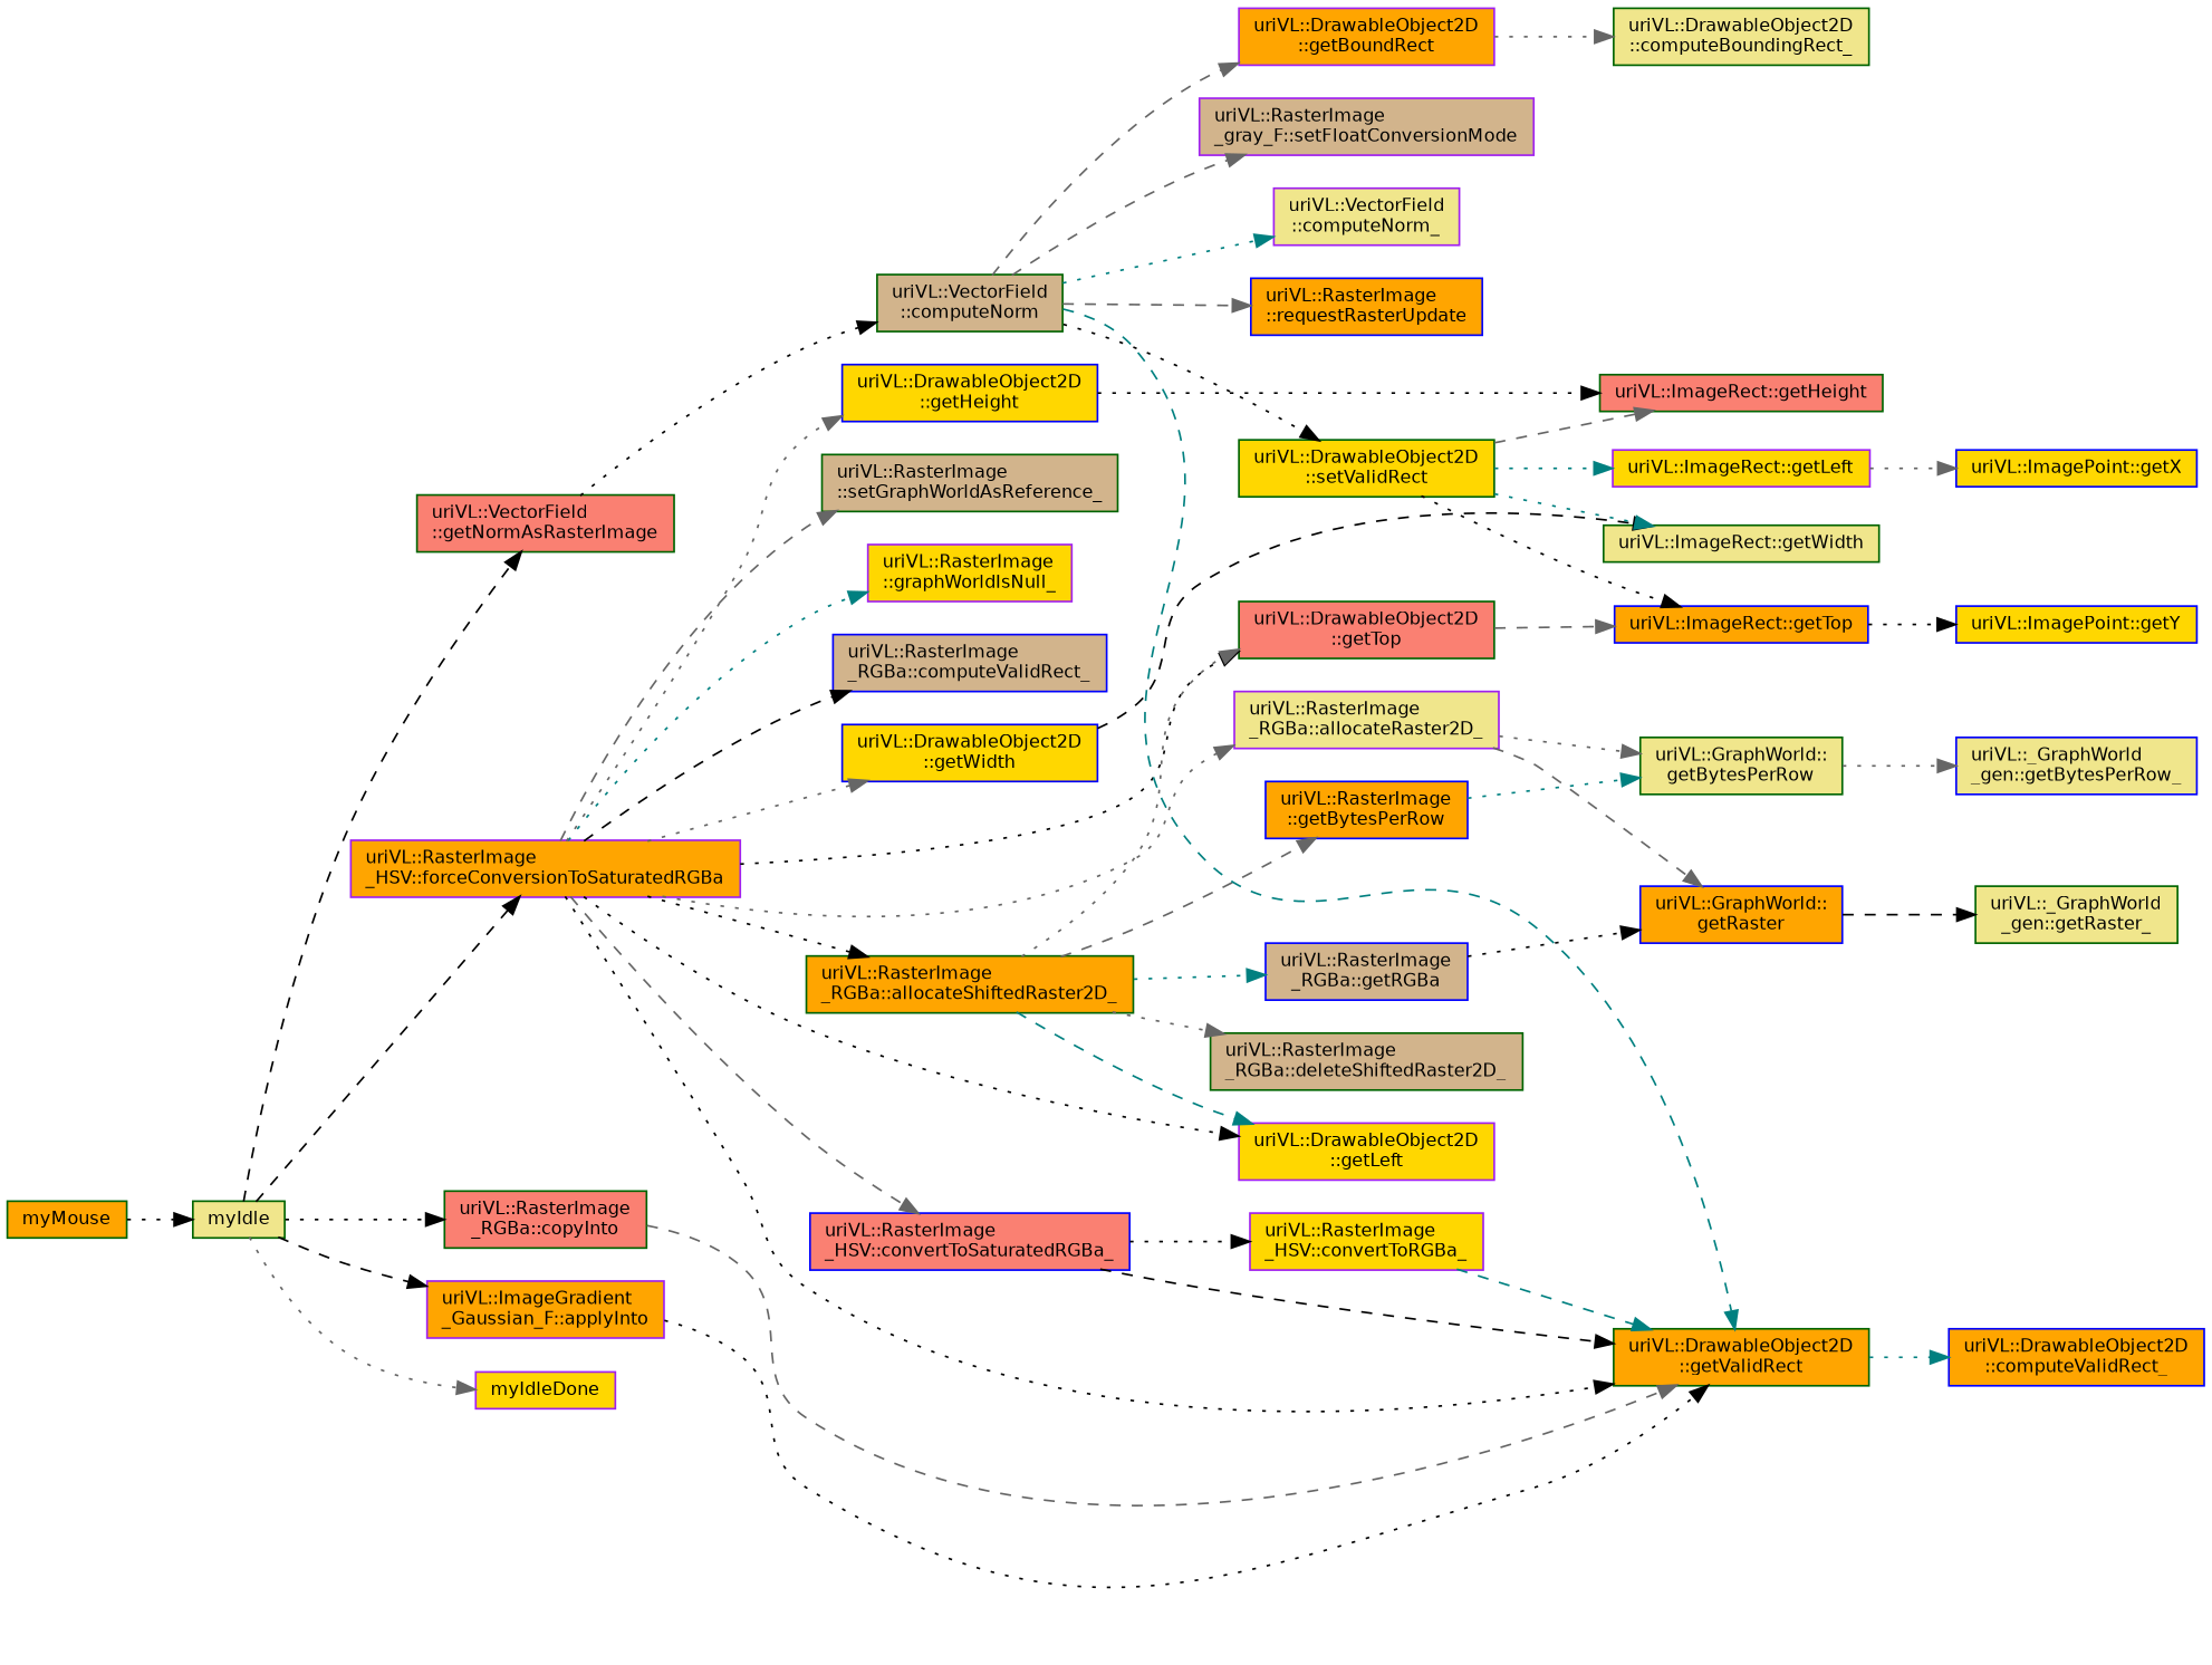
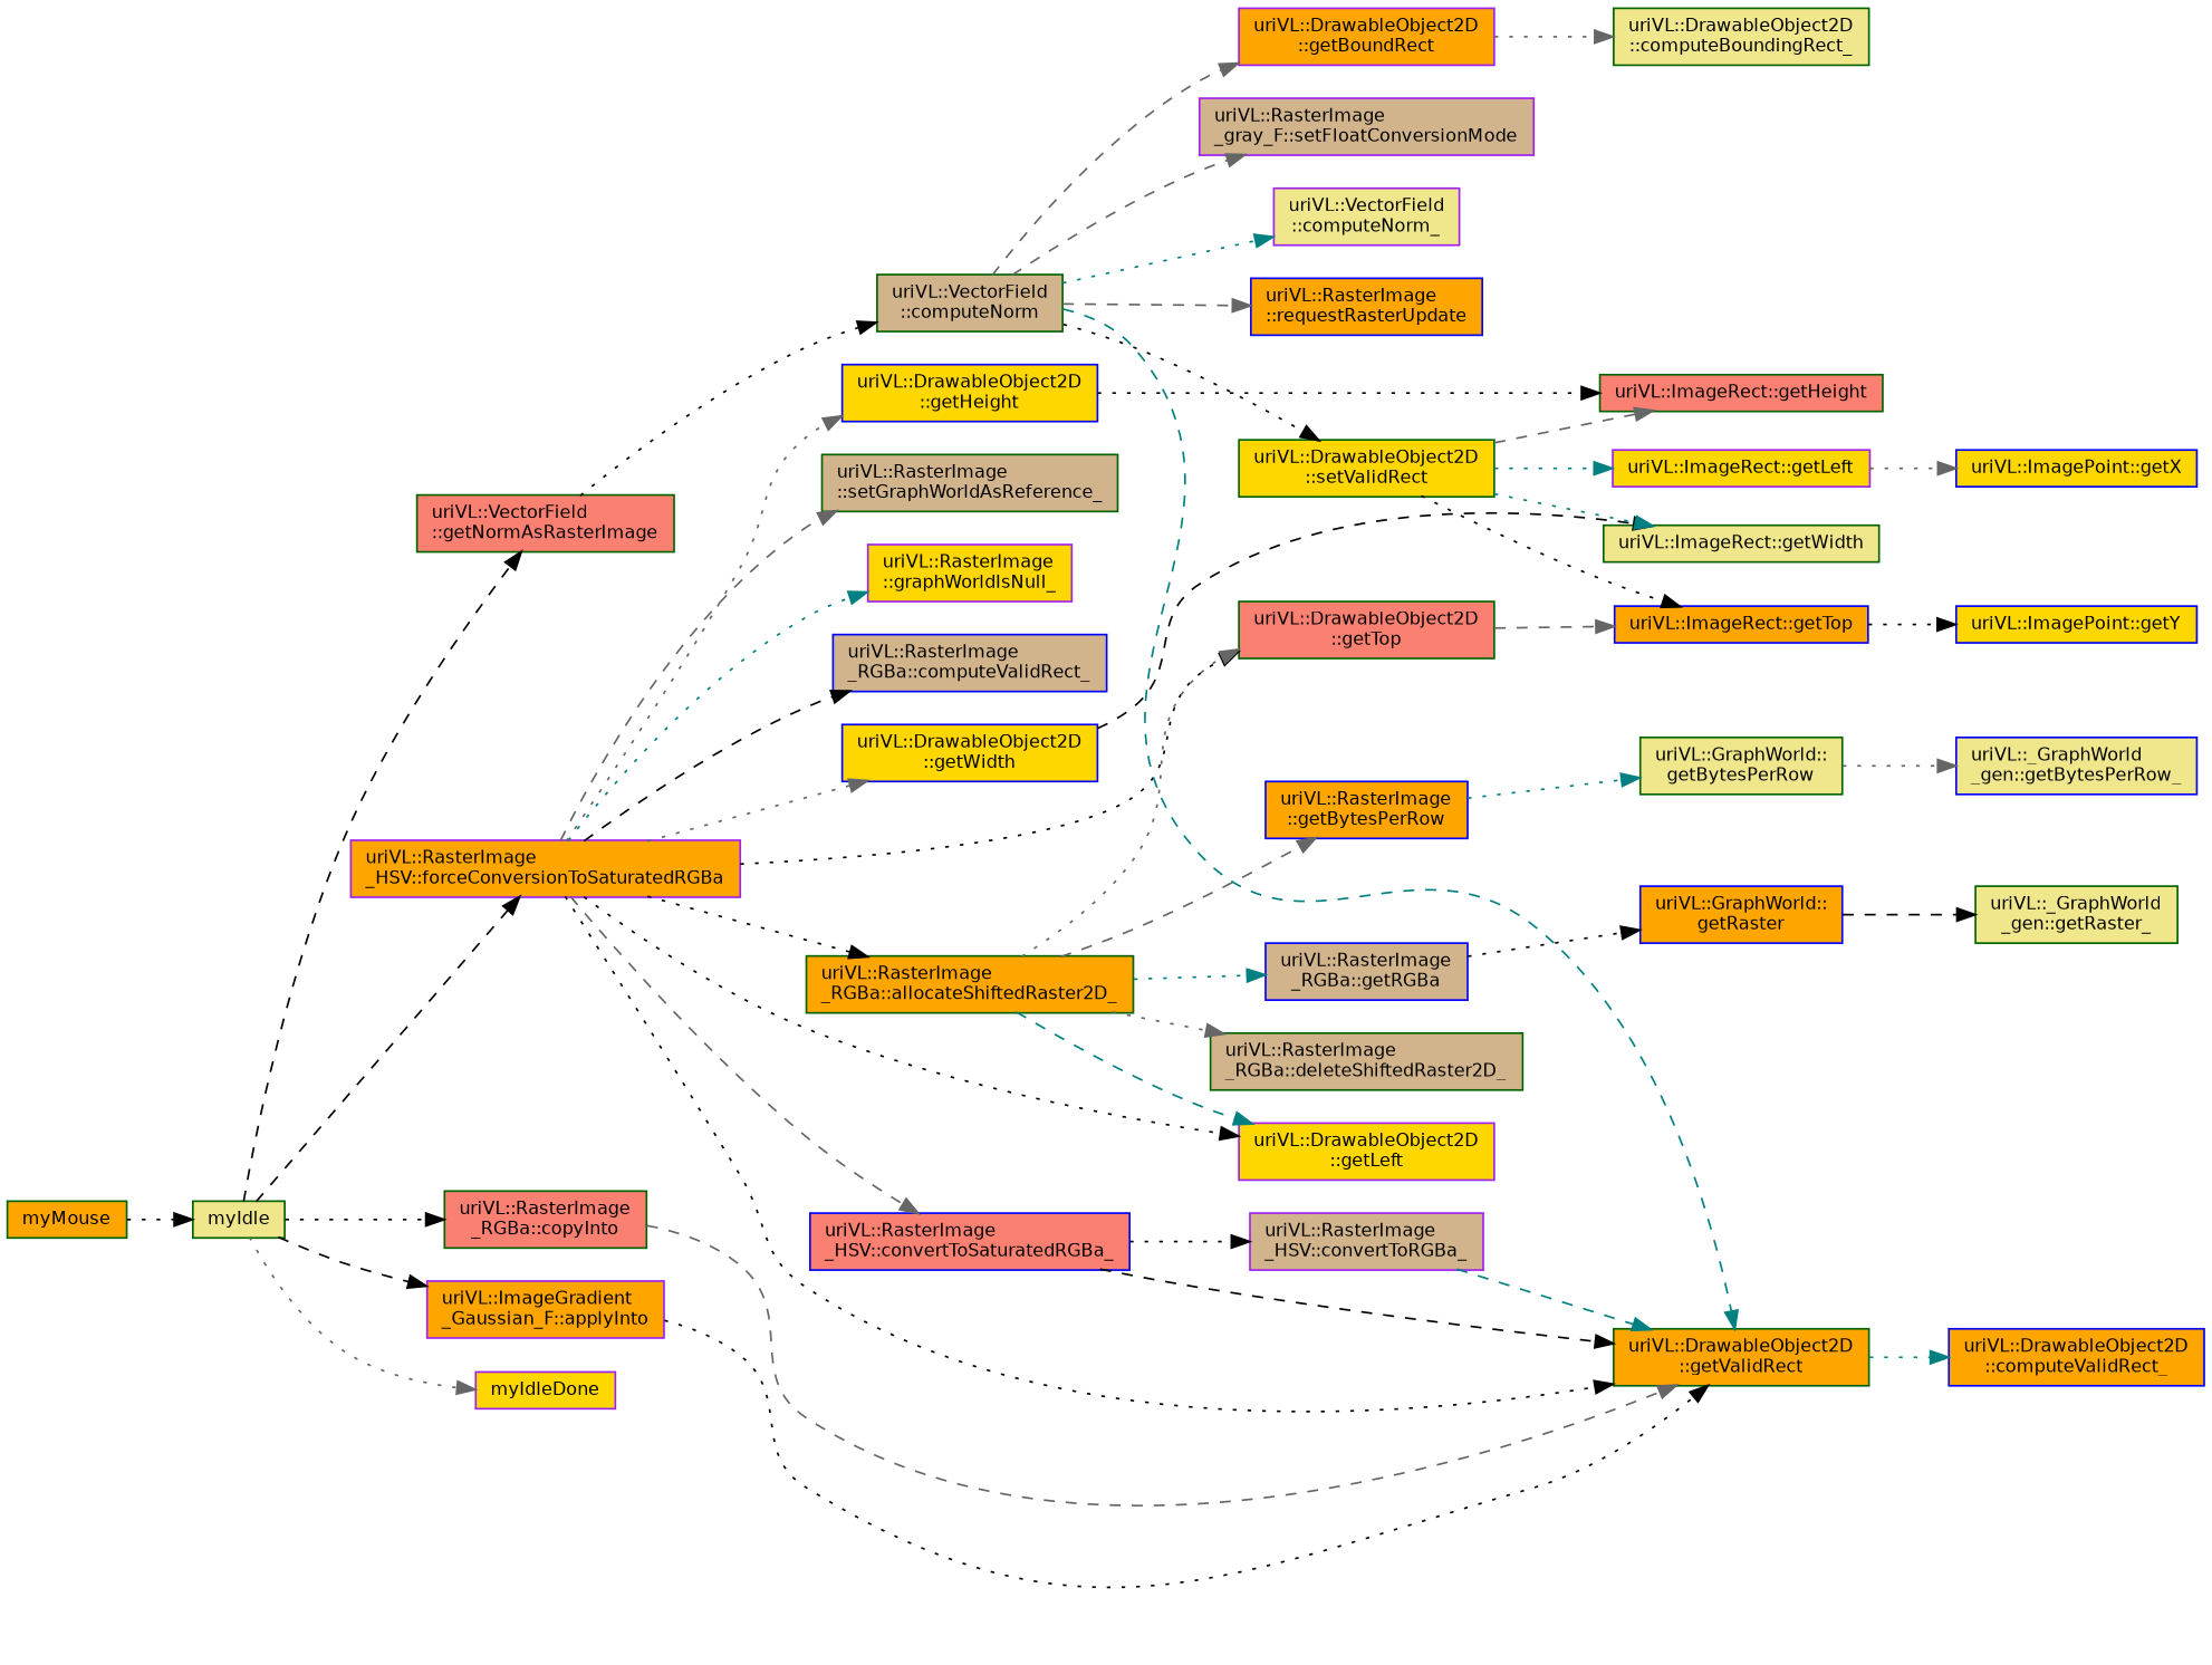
  digraph {
    rankdir=LR
    node [color=darkgreen fillcolor=orange fontname=Helvetica fontsize=10 shape=record style=filled]
    edge [color=black fontname=Helvetica fontsize=10 labelfontname=Helvetica labelfontsize=10 style=dotted]
    n1 [fontcolor=black height=0.2 label=myMouse width=0.4]
    n2 [fillcolor=khaki height=0.2 label=myIdle width=0.4]
    n3 [color=purple height=0.2 label="uriVL::ImageGradient\l_Gaussian_F::applyInto" width=0.4]
    n4 [fillcolor=salmon height=0.2 label="uriVL::RasterImage\l_RGBa::copyInto" width=0.4]
    n5 [color=purple height=0.2 label="uriVL::RasterImage\l_HSV::forceConversionToSaturatedRGBa" width=0.4]
    n6 [fillcolor=salmon height=0.2 label="uriVL::VectorField\l::getNormAsRasterImage" width=0.4]
    n7 [color=purple fillcolor=gold height=0.2 label=myIdleDone width=0.4]
    n8 [height=0.2 label="uriVL::DrawableObject2D\l::getValidRect" width=0.4]
    n9 [color=purple fillcolor=gold height=0.2 label="uriVL::RasterImage\l::graphWorldIsNull_" width=0.4]
    n10 [color=blue fillcolor=tan height=0.2 label="uriVL::RasterImage\l_RGBa::computeValidRect_" width=0.4]
    n11 [color=blue fillcolor=gold height=0.2 label="uriVL::DrawableObject2D\l::getHeight" width=0.4]
    n12 [color=blue fillcolor=gold height=0.2 label="uriVL::DrawableObject2D\l::getWidth" width=0.4]
-   n13 [color=purple fillcolor=khaki height=0.2 label="uriVL::RasterImage\l_RGBa::allocateRaster2D_" width=0.4]
    n14 [height=0.2 label="uriVL::RasterImage\l_RGBa::allocateShiftedRaster2D_" width=0.4]
    n15 [fillcolor=salmon height=0.2 label="uriVL::DrawableObject2D\l::getTop" width=0.4]
    n16 [color=purple fillcolor=gold height=0.2 label="uriVL::DrawableObject2D\l::getLeft" width=0.4]
    n17 [color=blue fillcolor=salmon height=0.2 label="uriVL::RasterImage\l_HSV::convertToSaturatedRGBa_" width=0.4]
    n18 [fillcolor=tan height=0.2 label="uriVL::RasterImage\l::setGraphWorldAsReference_" width=0.4]
    n19 [fillcolor=tan height=0.2 label="uriVL::VectorField\l::computeNorm" width=0.4]
    n20 [color=blue height=0.2 label="uriVL::DrawableObject2D\l::computeValidRect_" width=0.4]
    n21 [fillcolor=salmon height=0.2 label="uriVL::ImageRect::getHeight" width=0.4]
    n22 [fillcolor=khaki height=0.2 label="uriVL::ImageRect::getWidth" width=0.4]
    n23 [color=blue height=0.2 label="uriVL::GraphWorld::\lgetRaster" width=0.4]
    n24 [fillcolor=khaki height=0.2 label="uriVL::GraphWorld::\lgetBytesPerRow" width=0.4]
    n25 [color=blue height=0.2 label="uriVL::RasterImage\l::getBytesPerRow" width=0.4]
    n26 [fillcolor=tan height=0.2 label="uriVL::RasterImage\l_RGBa::deleteShiftedRaster2D_" width=0.4]
    n27 [color=blue fillcolor=tan height=0.2 label="uriVL::RasterImage\l_RGBa::getRGBa" width=0.4]
    n28 [color=blue height=0.2 label="uriVL::ImageRect::getTop" width=0.4]
-   n29 [color=purple fillcolor=gold height=0.2 label="uriVL::RasterImage\l_HSV::convertToRGBa_" width=0.4]
+   n29 [color=purple fillcolor=tan height=0.2 label="uriVL::RasterImage\l_HSV::convertToRGBa_" width=0.4]
    n30 [fillcolor=khaki height=0.2 label="uriVL::_GraphWorld\l_gen::getRaster_" width=0.4]
    n31 [color=blue fillcolor=khaki height=0.2 label="uriVL::_GraphWorld\l_gen::getBytesPerRow_" width=0.4]
    n32 [color=blue fillcolor=gold height=0.2 label="uriVL::ImagePoint::getY" width=0.4]
    n33 [color=purple fillcolor=gold height=0.2 label="uriVL::ImageRect::getLeft" width=0.4]
    n34 [color=blue fillcolor=gold height=0.2 label="uriVL::ImagePoint::getX" width=0.4]
    n35 [color=purple height=0.2 label="uriVL::DrawableObject2D\l::getBoundRect" width=0.4]
    n36 [color=purple fillcolor=khaki height=0.2 label="uriVL::VectorField\l::computeNorm_" width=0.4]
    n37 [color=blue height=0.2 label="uriVL::RasterImage\l::requestRasterUpdate" width=0.4]
    n38 [fillcolor=gold height=0.2 label="uriVL::DrawableObject2D\l::setValidRect" width=0.4]
    n39 [color=purple fillcolor=tan height=0.2 label="uriVL::RasterImage\l_gray_F::setFloatConversionMode" width=0.4]
    n40 [fillcolor=khaki height=0.2 label="uriVL::DrawableObject2D\l::computeBoundingRect_" width=0.4]
    n1 -> n2
    n2 -> n3 [style=dashed]
    n2 -> n4
    n2 -> n5 [style=dashed]
    n2 -> n6 [style=dashed]
    n2 -> n7 [color=gray40]
    n3 -> n8
    n4 -> n8 [color=gray40 style=dashed]
    n5 -> n8
    n5 -> n9 [color=teal]
    n5 -> n10 [style=dashed]
    n5 -> n11 [color=gray40]
    n5 -> n12 [color=gray40]
-   n5 -> n13 [color=gray40]
    n5 -> n14
    n5 -> n15
    n5 -> n16
    n5 -> n17 [color=gray40 style=dashed]
    n5 -> n18 [color=gray40 style=dashed]
    n6 -> n19
    n8 -> n20 [color=teal]
    n11 -> n21
    n12 -> n22 [style=dashed]
-   n13 -> n23 [color=gray40 style=dashed]
-   n13 -> n24 [color=gray40]
    n14 -> n15 [color=gray40]
    n14 -> n16 [color=teal style=dashed]
    n14 -> n25 [color=gray40 style=dashed]
    n14 -> n26 [color=gray40]
    n14 -> n27 [color=teal]
    n15 -> n28 [color=gray40 style=dashed]
    n17 -> n8 [style=dashed]
    n17 -> n29
    n19 -> n8 [color=teal style=dashed]
    n19 -> n35 [color=gray40 style=dashed]
    n19 -> n36 [color=teal]
    n19 -> n37 [color=gray40 style=dashed]
    n19 -> n38
    n19 -> n39 [color=gray40 style=dashed]
    n23 -> n30 [style=dashed]
    n24 -> n31 [color=gray40]
    n25 -> n24 [color=teal]
    n27 -> n23
    n28 -> n32
    n29 -> n8 [color=teal style=dashed]
    n33 -> n34 [color=gray40]
    n35 -> n40 [color=gray40]
    n38 -> n21 [color=gray40 style=dashed]
    n38 -> n22 [color=teal]
    n38 -> n28
    n38 -> n33 [color=teal]
  }
